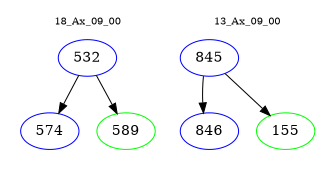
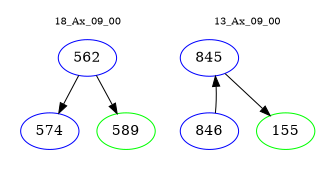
  digraph {
    node [color=blue]
    edge [color=black]
-   n1 [label=532]
+   n1 [label=562]
    n2 [label=574]
    n3 [color=green label=589]
    n4 [label=845]
    n5 [label=846]
    n6 [color=green label=155]
    subgraph cluster_1 {
      color=white
      fontsize=10
      label="18_Ax_09_00"
      n1
      n2
      n3
    }
    subgraph cluster_2 {
      color=white
      fontsize=10
      label="13_Ax_09_00"
      n4
      n5
      n6
    }
    n1 -> n2
    n1 -> n3
-   n4 -> n5
+   n5 -> n4
    n4 -> n6
  }
